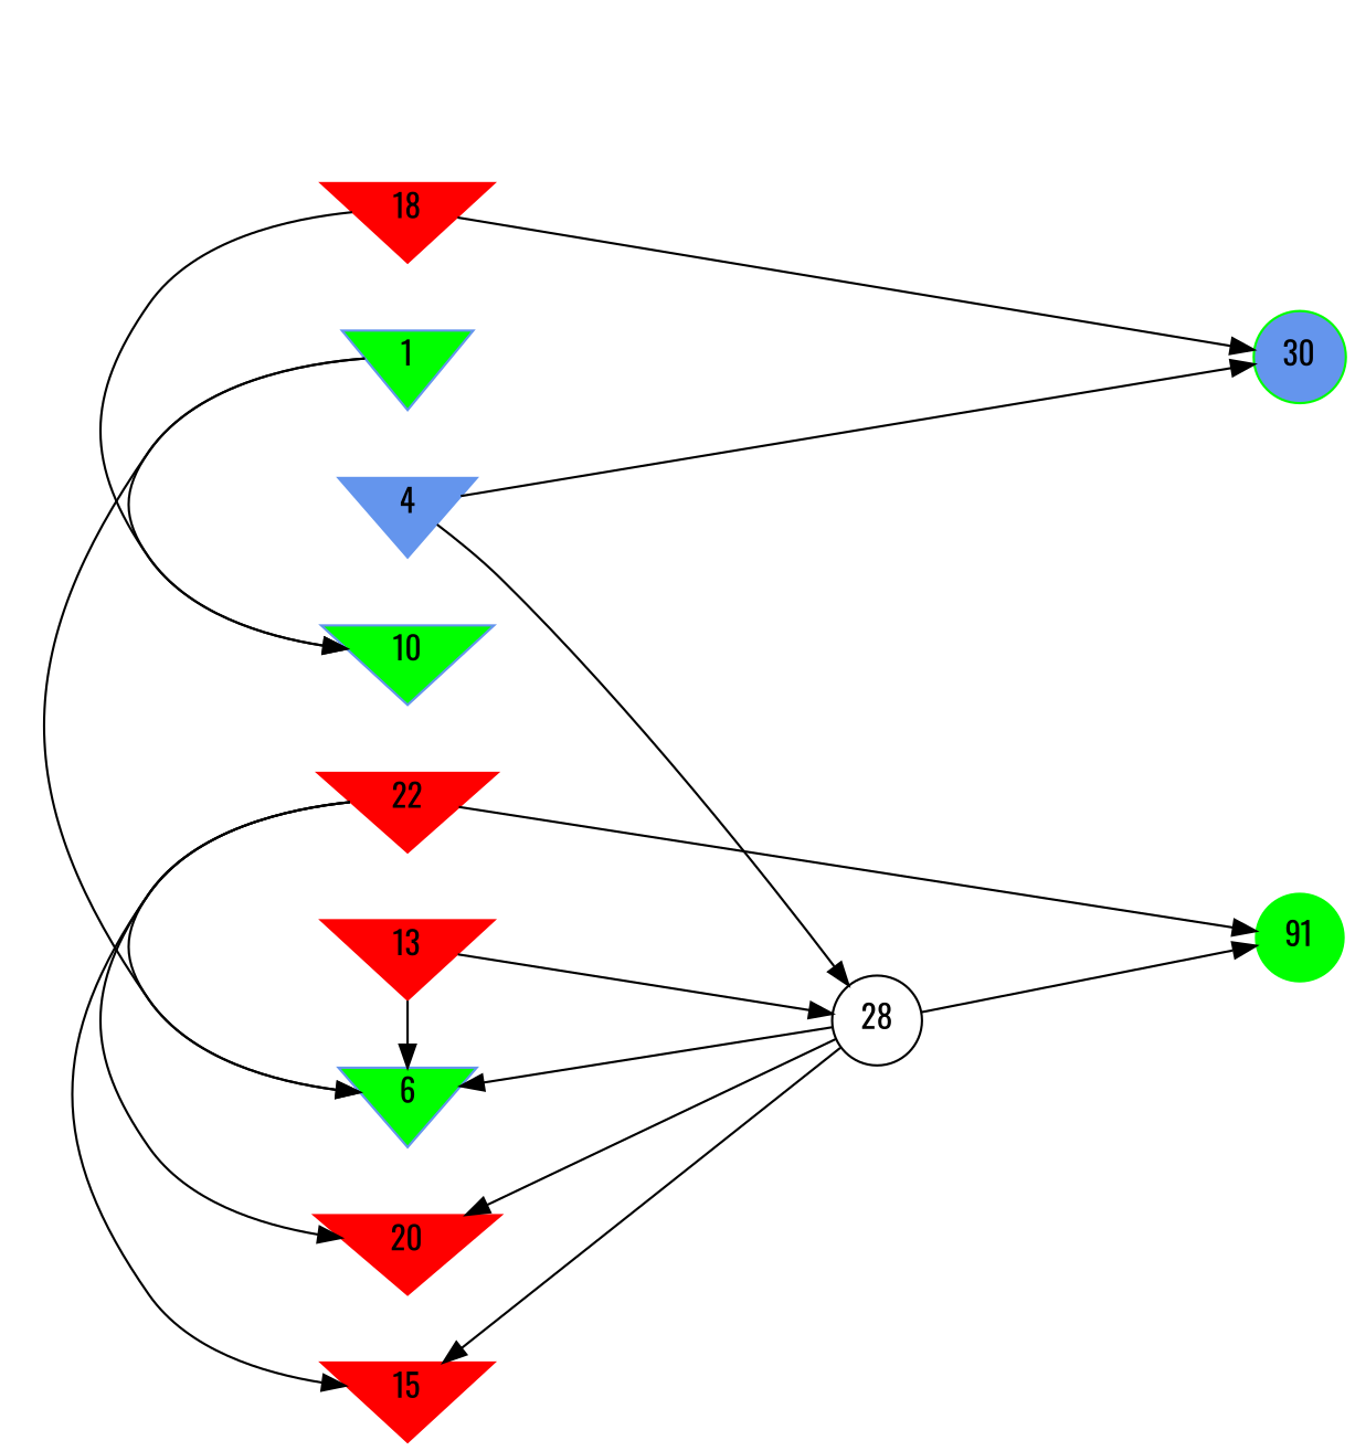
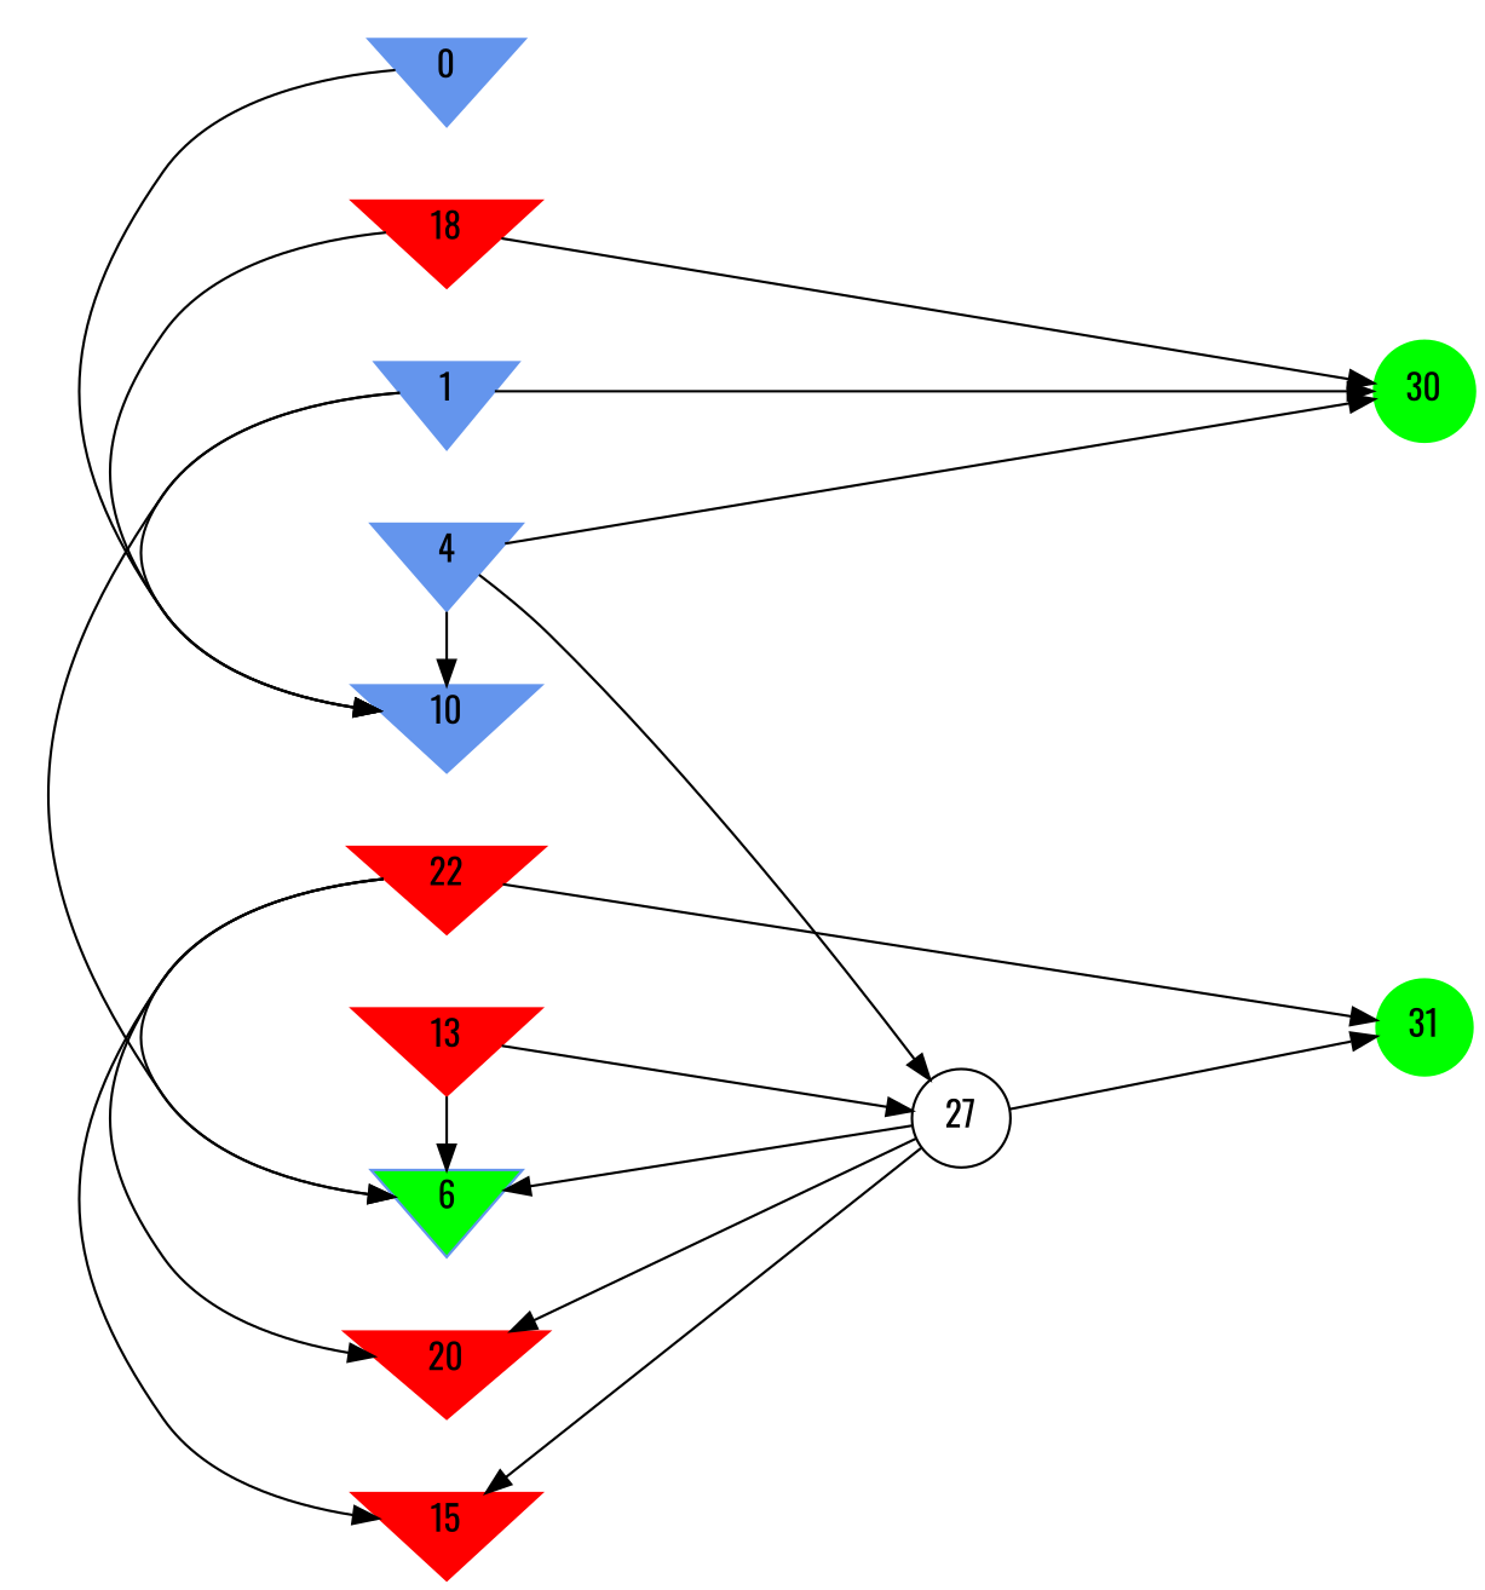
  digraph {
    fontname=Oswald
    rankdir=LR
    ranksep=2.0
    node [color=cornflowerblue fontname=Oswald shape=invtriangle style=filled]
    edge [fontname=Oswald]
-   1 [fillcolor=green]
+   0
+   1
    4
    6 [fillcolor=green]
-   10 [fillcolor=green]
+   10
    13 [color=red]
    15 [color=red]
    18 [color=red]
    20 [color=red]
    22 [color=red]
-   27 [color=black shape=circle label=28 style=""]
-   30 [color=green shape=circle fillcolor=cornflowerblue]
-   31 [color=green shape=circle label=91]
+   27 [color=black shape=circle style=""]
+   30 [color=green shape=circle]
+   31 [color=green shape=circle]
    subgraph sub_1 {
      rank=same
+     0
      1
      4
      6
      10
      13
      15
      18
      20
      22
    }
    subgraph sub_2 {
      rank=same
      27
    }
    subgraph sub_3 {
      rank=same
      30
      31
    }
+   0 -> 10
    1 -> 6
    1 -> 10
+   1 -> 30
+   4 -> 10
    4 -> 27
    4 -> 30
    13 -> 6
    13 -> 27
    18 -> 10
    18 -> 30
    22 -> 6
    22 -> 15
    22 -> 20
    22 -> 31
    27 -> 6
    27 -> 15
    27 -> 20
    27 -> 31
  }
